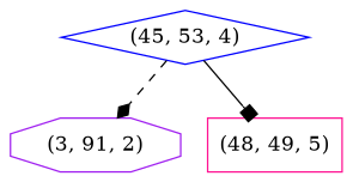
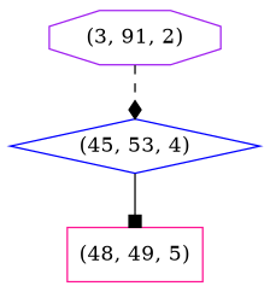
  digraph {
    "(3, 91, 2)" [color=purple shape=octagon]
    "(45, 53, 4)" [color=blue shape=diamond]
    n3 [color=deeppink label="(48, 49, 5)" shape=box]
-   "(45, 53, 4)" -> "(3, 91, 2)" [arrowhead=diamond style=dashed]
+   "(3, 91, 2)" -> "(45, 53, 4)" [arrowhead=diamond style=dashed]
    "(45, 53, 4)" -> n3 [arrowhead=box style=solid]
  }
